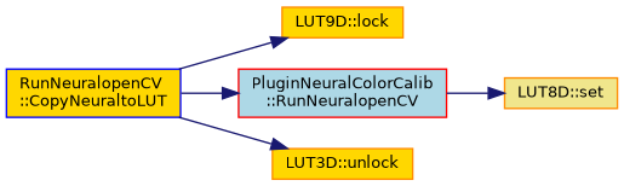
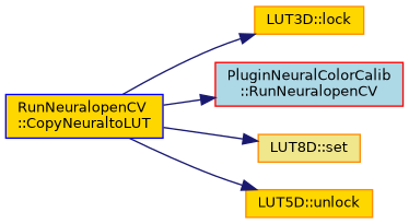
  digraph {
    rankdir=LR
    node [color=darkorange fillcolor=gold fontname=Helvetica fontsize=10 shape=record style=filled]
    edge [color=midnightblue fontname=Helvetica fontsize=10 labelfontname=Helvetica labelfontsize=10 style=solid]
    n1 [color=blue fontcolor=black height=0.2 label="RunNeuralopenCV\l::CopyNeuraltoLUT" width=0.4]
-   n2 [height=0.2 label="LUT9D::lock" width=0.4]
+   n2 [height=0.2 label="LUT3D::lock" width=0.4]
    n3 [color=red fillcolor=lightblue height=0.2 label="PluginNeuralColorCalib\l::RunNeuralopenCV" width=0.4]
    n4 [fillcolor=khaki height=0.2 label="LUT8D::set" width=0.4]
-   n5 [height=0.2 label="LUT3D::unlock" width=0.4]
+   n5 [height=0.2 label="LUT5D::unlock" width=0.4]
    n1 -> n2
    n1 -> n3
-   n3 -> n4
+   n1 -> n4
    n1 -> n5
  }
